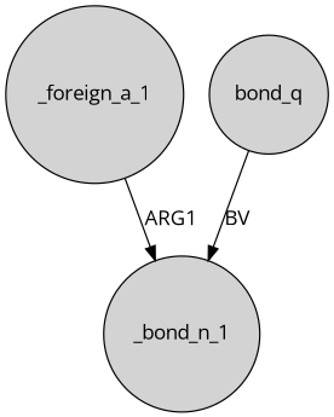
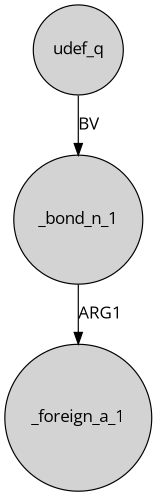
  digraph {
    fontname="Open Sans"
    node [fontname="Open Sans" shape=circle style=filled]
    edge [fontname="Open Sans"]
    _foreign_a_1
    _bond_n_1
-   udef_q [label=bond_q]
-   _foreign_a_1 -> _bond_n_1 [label=ARG1]
+   udef_q
+   _bond_n_1 -> _foreign_a_1 [label=ARG1]
    udef_q -> _bond_n_1 [label=BV]
  }
